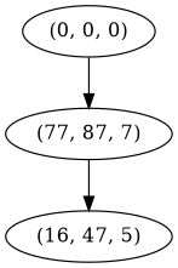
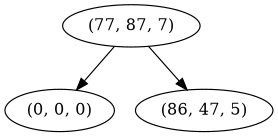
  digraph {
    "(0, 0, 0)"
    "(77, 87, 7)"
-   "(16, 47, 5)"
-   "(0, 0, 0)" -> "(77, 87, 7)"
+   "(16, 47, 5)" [label="(86, 47, 5)"]
+   "(77, 87, 7)" -> "(0, 0, 0)"
    "(77, 87, 7)" -> "(16, 47, 5)"
  }
